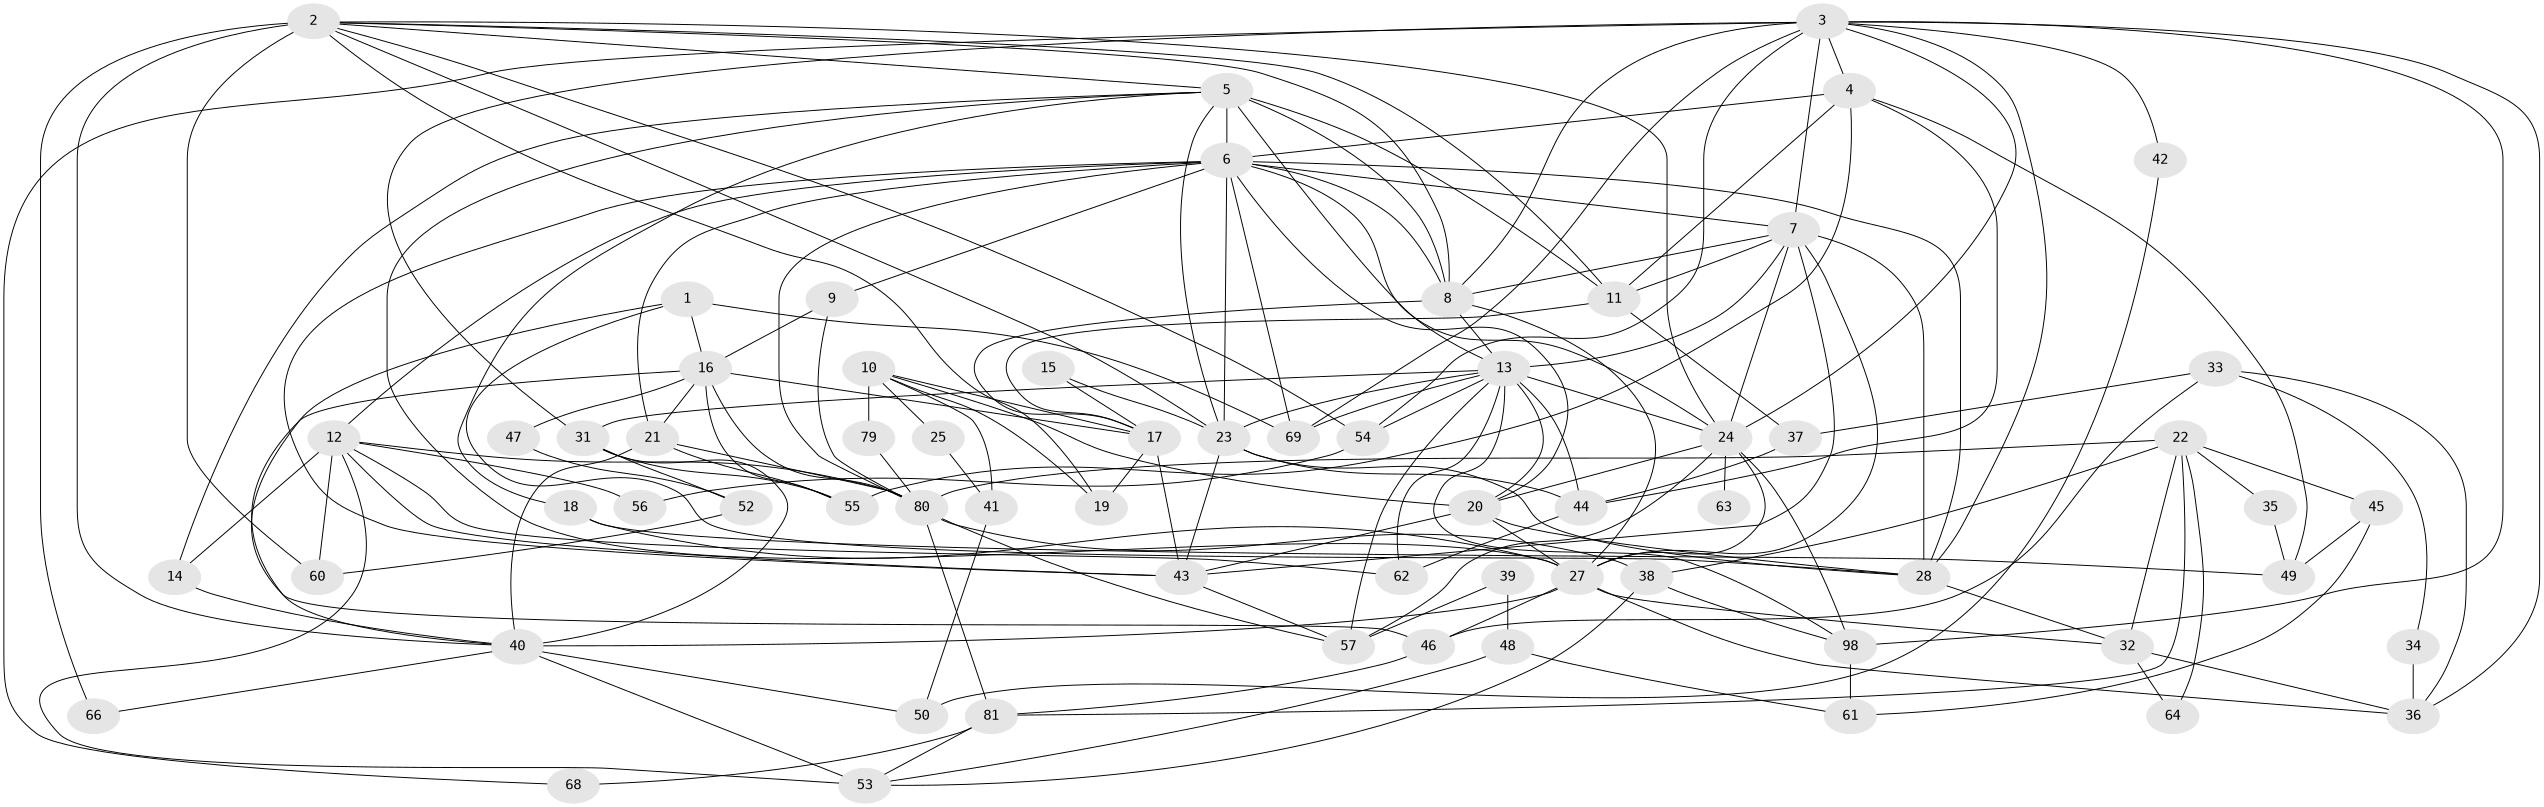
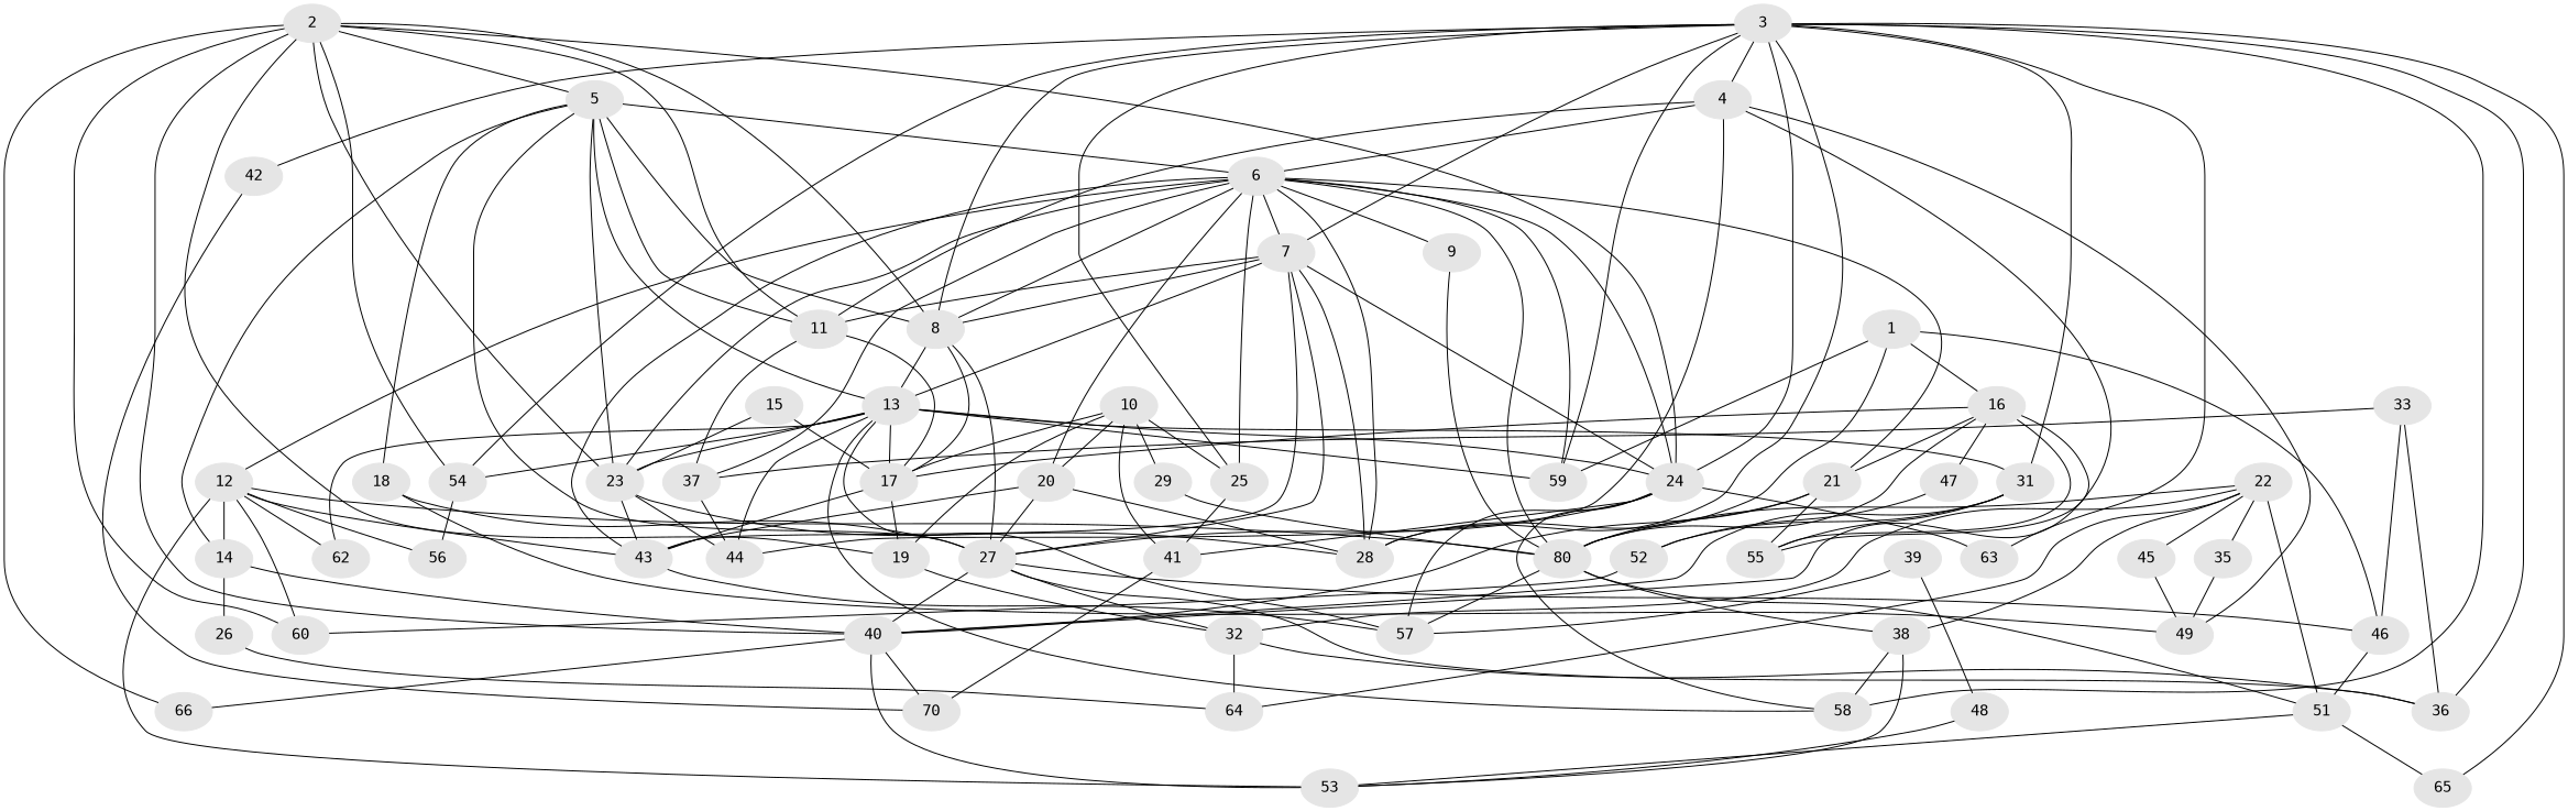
  graph {
    fontname="DejaVu Sans Mono"
    node [color=gray90 fontname="DejaVu Sans Mono" style=filled]
    edge [fontname="DejaVu Sans Mono" weight=1.0]
    1
    16
    28
    46
-   59 [label=69]
+   59
    40
    55
    21
    n9 [label=80]
    17
    47
    32
-   51 [label=81]
+   51
    2
    5
    8
    11
    19
    23
    24
    54
    60
    66
    6
    13
    14
    18
    27
    37
    44
    43
-   58 [label=98]
+   58
    63
    41
    57
    53
-   50
+   50 [label=70]
    56
    3
    4
    7
    25
    31
    36
    42
-   65 [label=68]
+   65
    49
    52
-   61
    9
    12
    20
    62
+   26
    38
    10
-   29 [label=79]
+   29
    64
    15
    22
    35
    45
    33
-   34
    39
    48
    1 -- 16
    1 -- 28
    1 -- 46
    1 -- 59
    16 -- 40
    16 -- 55
    16 -- 21
    16 -- n9
    16 -- 17
    16 -- 47 [weight=2.0]
-   28 -- 32
+   19 -- 32
    46 -- 51
    40 -- 66
    40 -- 53 [weight=2.0]
    40 -- 50
    21 -- 40 [weight=2.0]
    21 -- 55
    21 -- n9
    n9 -- 51
    n9 -- 57
    n9 -- 38
    17 -- 19
    17 -- 43
    47 -- 52
    32 -- 36
    32 -- 64
    51 -- 53
    51 -- 65
    2 -- 40
    2 -- 5
    2 -- 8
    2 -- 11
    2 -- 19
    2 -- 23
    2 -- 24
    2 -- 54
    2 -- 60
    2 -- 66 [weight=2.0]
    5 -- 8 [weight=3.0]
    5 -- 11
    5 -- 23
    5 -- 6
    5 -- 13
    5 -- 14
    5 -- 18
    5 -- 27
    8 -- 17
    8 -- 13
    8 -- 27
    11 -- 17
    11 -- 37
    23 -- 28
    23 -- 44
    23 -- 43
    24 -- 27
    24 -- 58
    24 -- 63
-   24 -- 20
+   24 -- 41
    24 -- 57
    54 -- 56
    6 -- 28
    6 -- 59
    6 -- 21 [weight=2.0]
    6 -- n9
    6 -- 8 [weight=2.0]
    6 -- 23
    6 -- 24
+   6 -- 37
    6 -- 43 [weight=2.0]
    6 -- 7
+   6 -- 25
    6 -- 9 [weight=3.0]
    6 -- 12
    6 -- 20 [weight=2.0]
    13 -- 59
    13 -- 23
    13 -- 24
    13 -- 54
    13 -- 44
    13 -- 58
    13 -- 57
    13 -- 31
-   13 -- 20
+   13 -- 17
    13 -- 62
    14 -- 40 [weight=2.0]
+   14 -- 26
    18 -- 27
    18 -- 49
    27 -- 46
    27 -- 40
    27 -- 32
    27 -- 36
    37 -- 44
-   44 -- 62
    43 -- 57
-   58 -- 61
    41 -- 50
    3 -- 28
    3 -- 59
    3 -- 8
    3 -- 24
    3 -- 54 [weight=2.0]
    3 -- 58 [weight=2.0]
+   3 -- 63
    3 -- 4
    3 -- 7
+   3 -- 25
    3 -- 31
    3 -- 36
    3 -- 42
    3 -- 65
    4 -- 55
    4 -- 11
    4 -- 6
    4 -- 44
    4 -- 49
    7 -- 28 [weight=2.0]
    7 -- 8
    7 -- 11 [weight=2.0]
    7 -- 24
    7 -- 13 [weight=2.0]
    7 -- 27
    7 -- 43
    25 -- 41
    31 -- 40
    31 -- 55
    31 -- 52
    42 -- 50
    52 -- 60
-   9 -- 16 [weight=2.0]
    9 -- n9 [weight=2.0]
    12 -- n9
    12 -- 60
    12 -- 14
    12 -- 43
    12 -- 53
    12 -- 56
    12 -- 62
    20 -- 28 [weight=2.0]
    20 -- 27
    20 -- 43
+   26 -- 64
    38 -- 58
    38 -- 53
    10 -- 17
    10 -- 19
    10 -- 41
    10 -- 25
    10 -- 20
    10 -- 29
    29 -- n9
    15 -- 17
    15 -- 23
    22 -- n9
    22 -- 32
    22 -- 51
    22 -- 38
    22 -- 64
    22 -- 35
    22 -- 45
    35 -- 49
    45 -- 49
-   45 -- 61
    33 -- 46
    33 -- 37
    33 -- 36
-   33 -- 34
-   34 -- 36
    39 -- 57
    39 -- 48
    48 -- 53
-   48 -- 61
  }
